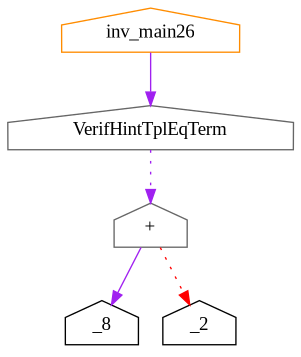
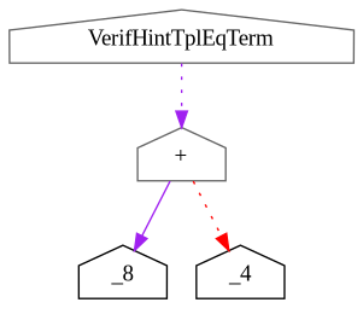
  digraph {
    fontname="Liberation Serif"
    node [color=gray40 fontname="Liberation Serif" shape=house]
    edge [color=purple fontname="Liberation Serif" style=solid]
-   n1 [color=darkorange label=inv_main26]
    n2 [label=VerifHintTplEqTerm]
    n3 [label="+"]
    n4 [color=black label=_8]
-   n5 [color=black label=_2]
-   n1 -> n2
+   n5 [color=black label=_4]
    n2 -> n3 [style=dotted]
    n3 -> n4
    n3 -> n5 [color=red style=dotted]
  }
